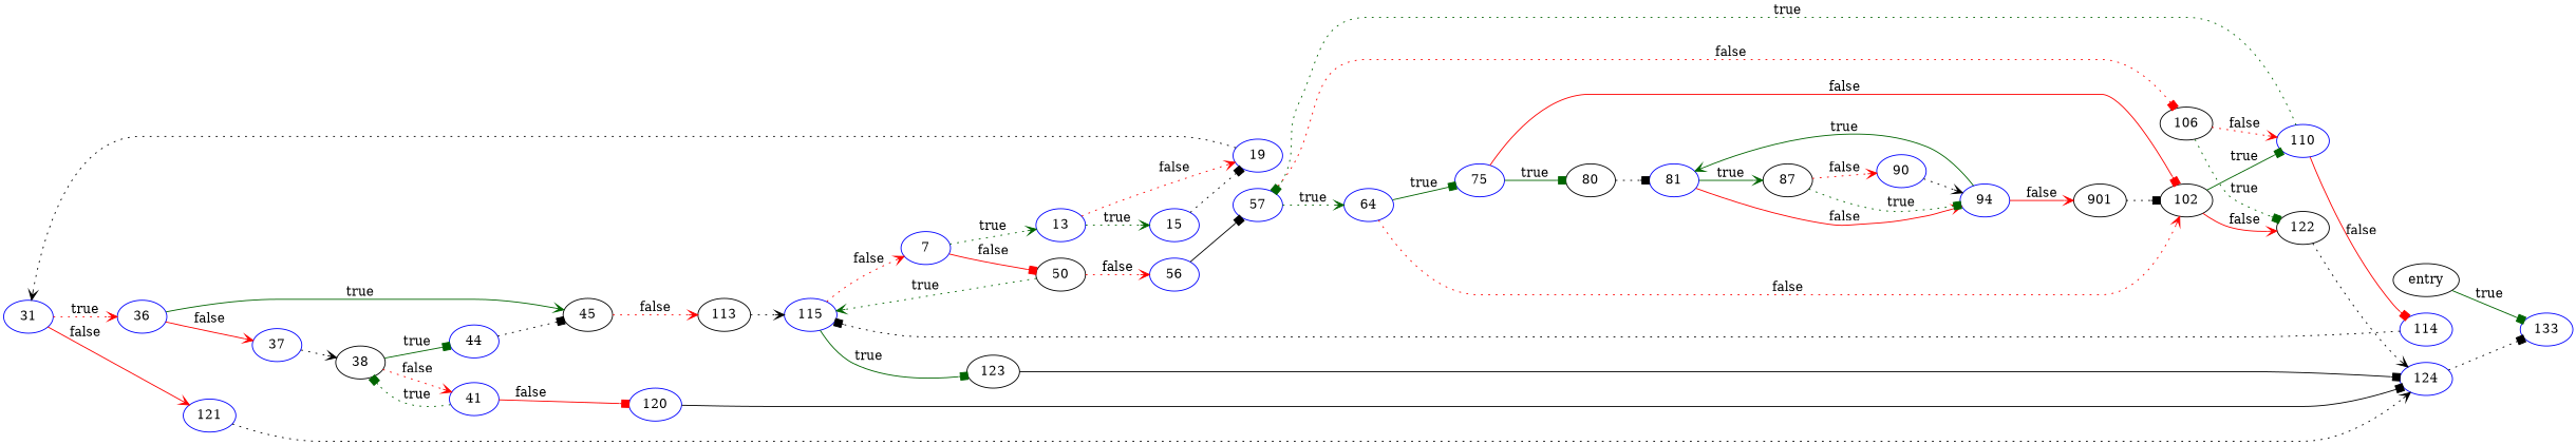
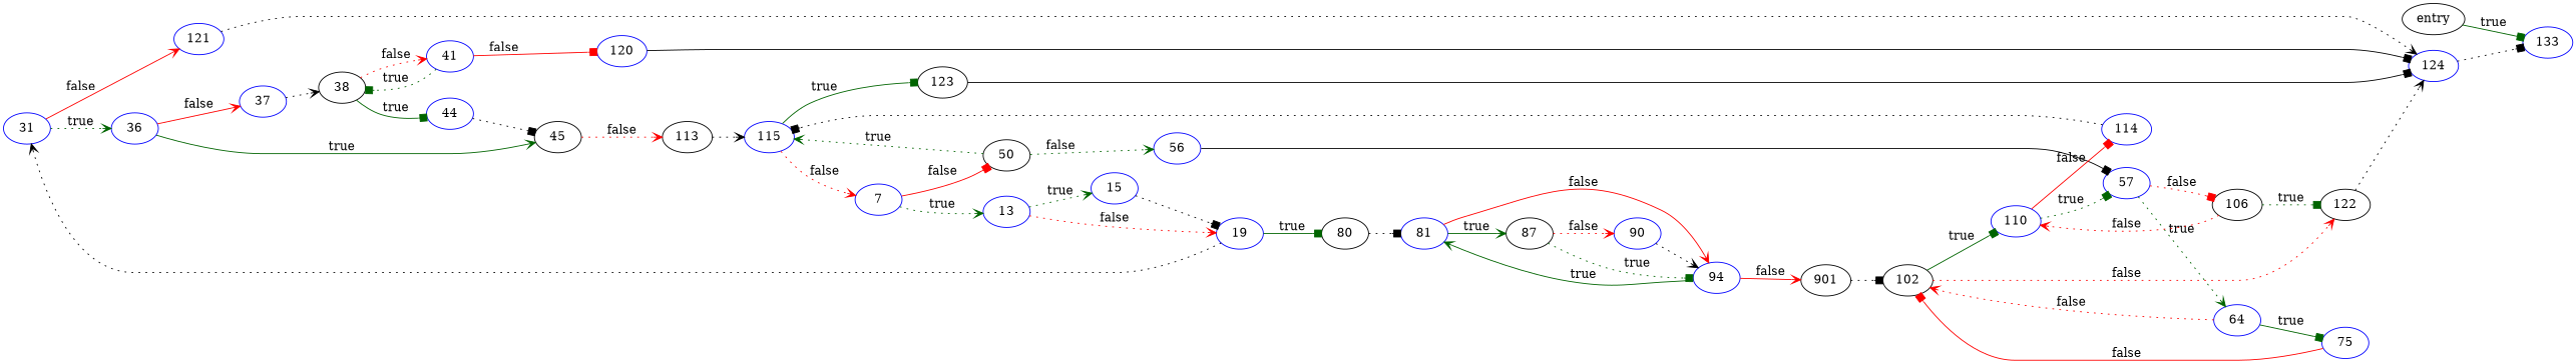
  digraph {
    rankdir=LR
    node [color=blue]
    edge [arrowhead=vee color=darkgreen style=dotted]
    n1 [color=black label=entry]
    133
    7
    13
    50 [color=black]
    15
    19
    56
    115
    31
    36
    121
    37
    45 [color=black]
    124
    38 [color=black]
    113 [color=black]
    41
    44
    120
    57
    123 [color=black]
    64
    106 [color=black]
    75
    102 [color=black]
    110
    122 [color=black]
    80 [color=black]
    81
    87 [color=black]
    94
    90
    n34 [color=black label=901]
    114
    n1 -> 133 [arrowhead=box label=true style=solid]
    7 -> 13 [label=true]
    7 -> 50 [arrowhead=box color=red label=false style=solid]
    13 -> 15 [label=true]
    13 -> 19 [color=red label=false]
-   50 -> 56 [color=red label=false]
+   50 -> 56 [label=false]
    50 -> 115 [label=true]
    15 -> 19 [arrowhead=box color=""]
    19 -> 31 [color=""]
    56 -> 57 [arrowhead=box style=solid color=""]
    115 -> 7 [color=red label=false]
    115 -> 123 [arrowhead=box label=true style=solid]
-   31 -> 36 [color=red label=true]
+   31 -> 36 [label=true]
    31 -> 121 [color=red label=false style=solid]
    36 -> 37 [color=red label=false style=solid]
    36 -> 45 [label=true style=solid]
    121 -> 124 [color=""]
    37 -> 38 [color=""]
    45 -> 113 [color=red label=false]
    124 -> 133 [arrowhead=box color=""]
    38 -> 41 [color=red label=false]
    38 -> 44 [arrowhead=box label=true style=solid]
    113 -> 115 [color=""]
    41 -> 38 [arrowhead=box label=true]
    41 -> 120 [arrowhead=box color=red label=false style=solid]
    44 -> 45 [arrowhead=box color=""]
    120 -> 124 [arrowhead=box style=solid color=""]
    57 -> 64 [label=true]
    57 -> 106 [arrowhead=box color=red label=false]
    123 -> 124 [arrowhead=box style=solid color=""]
    64 -> 75 [arrowhead=box label=true style=solid]
    64 -> 102 [color=red label=false]
    106 -> 110 [color=red label=false]
    106 -> 122 [arrowhead=box label=true]
    75 -> 102 [arrowhead=box color=red label=false style=solid]
-   75 -> 80 [arrowhead=box label=true style=solid]
+   19 -> 80 [arrowhead=box label=true style=solid]
    102 -> 110 [arrowhead=box label=true style=solid]
-   102 -> 122 [color=red label=false style=solid]
+   102 -> 122 [color=red label=false]
    110 -> 57 [arrowhead=box label=true]
    110 -> 114 [arrowhead=box color=red label=false style=solid]
    122 -> 124 [color=""]
    80 -> 81 [arrowhead=box color=""]
    81 -> 87 [label=true style=solid]
    81 -> 94 [color=red label=false style=solid]
    87 -> 94 [arrowhead=box label=true]
    87 -> 90 [color=red label=false]
    94 -> 81 [label=true style=solid]
    94 -> n34 [color=red label=false style=solid]
    90 -> 94 [color=""]
    n34 -> 102 [arrowhead=box color=""]
    114 -> 115 [arrowhead=box color=""]
  }
